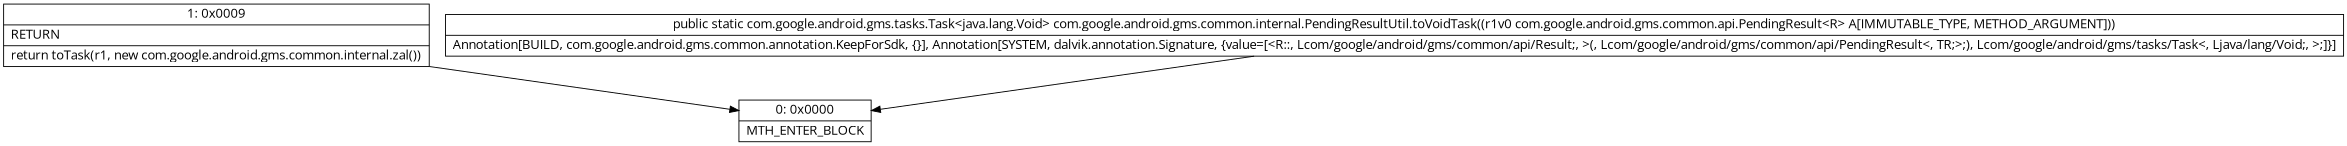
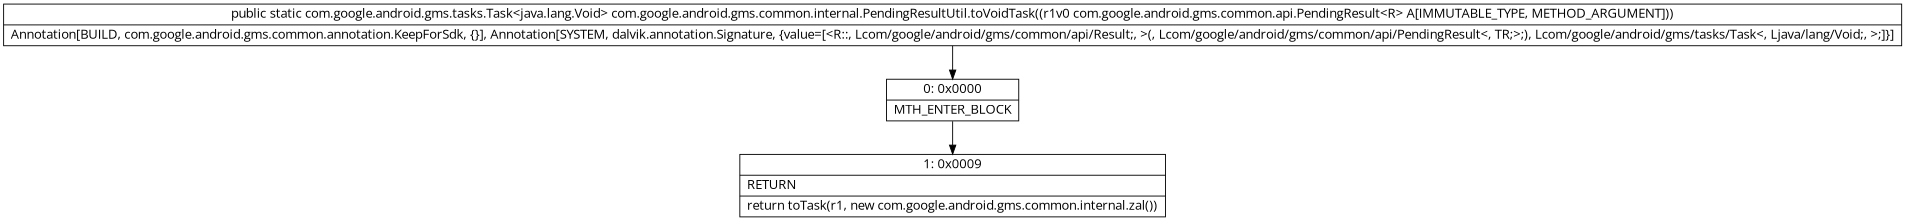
  digraph {
    fontname="Open Sans"
    node [shape=record fontname="Open Sans"]
    edge [fontname="Open Sans"]
    n1 [label="{0\:\ 0x0000|MTH_ENTER_BLOCK\l}"]
    n2 [label="{1\:\ 0x0009|RETURN\l|return toTask(r1, new com.google.android.gms.common.internal.zal())\l}"]
    n3 [label="{public static com.google.android.gms.tasks.Task\<java.lang.Void\> com.google.android.gms.common.internal.PendingResultUtil.toVoidTask((r1v0 com.google.android.gms.common.api.PendingResult\<R\> A[IMMUTABLE_TYPE, METHOD_ARGUMENT]))  | Annotation[BUILD, com.google.android.gms.common.annotation.KeepForSdk, \{\}], Annotation[SYSTEM, dalvik.annotation.Signature, \{value=[\<R::, Lcom\/google\/android\/gms\/common\/api\/Result;, \>(, Lcom\/google\/android\/gms\/common\/api\/PendingResult\<, TR;\>;), Lcom\/google\/android\/gms\/tasks\/Task\<, Ljava\/lang\/Void;, \>;]\}]\l}"]
-   n2 -> n1
+   n1 -> n2
    n3 -> n1
  }
